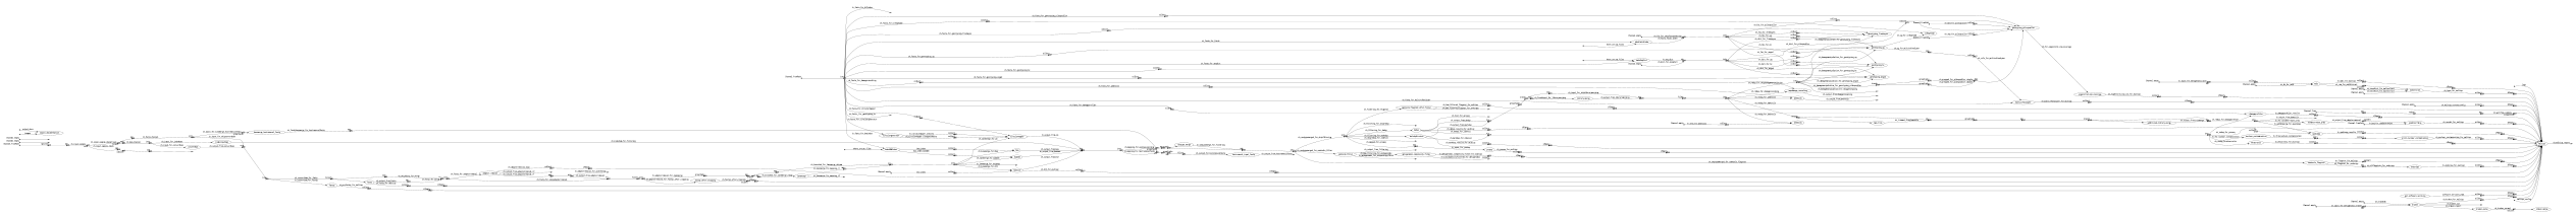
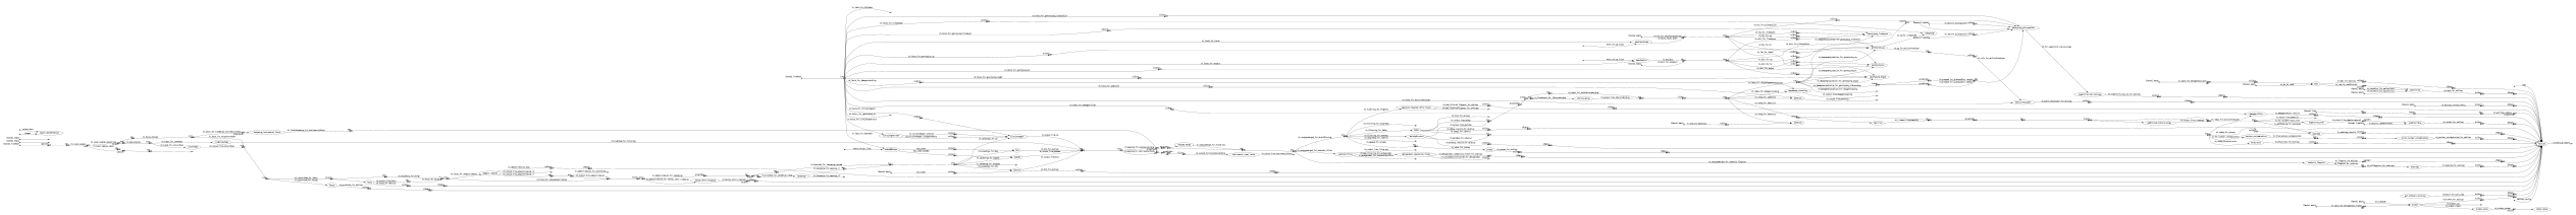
  digraph {
    fontname="Roboto Mono"
    rankdir=LR
    node [fixedsize=true fontname="Roboto Mono" shape=circle]
    edge [fontname="Roboto Mono"]
    p0 [shape=point width=0.1 xlabel="Channel.empty"]
    p133 [width=0.1 xlabel=collect]
    n3 [label=bedtools fixedsize="" shape=""]
    p1 [shape=point width=0.1 xlabel="Channel.fromPath"]
    p2 [width=0.1 xlabel=into]
    n6 [label=makeBWAIndex fixedsize="" shape=""]
    n7 [label=makeFastaIndex fixedsize="" shape=""]
    p85 [width=0.1 xlabel=collect]
    p137 [width=0.1 xlabel=collect]
    n10 [label=makeSeqDict fixedsize="" shape=""]
    p135 [width=0.1 xlabel=collect]
    p157 [width=0.1 xlabel=collect]
    p4 [shape=point fixedsize=""]
    p165 [width=0.1 xlabel=collect]
    n15 [label=circulargenerator fixedsize="" shape=""]
    p3 [shape=point fixedsize=""]
    p161 [width=0.1 xlabel=collect]
    p140 [width=0.1 xlabel=collect]
    p173 [width=0.1 xlabel=collect]
    n20 [label=multivcfanalyzer fixedsize="" shape=""]
    p180 [width=0.1 xlabel=collect]
    p184 [width=0.1 xlabel=collect]
    p79 [width=0.1 xlabel=collect]
    p81 [width=0.1 xlabel=collect]
    p39 [width=0.1 xlabel=mix]
    n26 [label=circularmapper fixedsize="" shape=""]
    n27 [label=mapdamage_rescaling fixedsize="" shape=""]
    p44 [width=0.1 xlabel=mix]
    n29 [label=damageprofiler fixedsize="" shape=""]
    n30 [label=genotyping_ug fixedsize="" shape=""]
    n31 [label=genotyping_freebayes fixedsize="" shape=""]
    p84 [width=0.1 xlabel=collect]
    p86 [width=0.1 xlabel=collect]
    n34 [label=genotyping_hc fixedsize="" shape=""]
    n35 [label=pmdtools fixedsize="" shape=""]
    n36 [label=genotyping_pileupcaller fixedsize="" shape=""]
    p251 [width=0.1 xlabel=collect]
    n38 [label=genotyping_angsd fixedsize="" shape=""]
    n39 [label=vcf2genome fixedsize="" shape=""]
    p153 [width=0.1 xlabel=collect]
    n41 [label=qualimap fixedsize="" shape=""]
    n42 [label=bwa fixedsize="" shape=""]
    n43 [label=bwamem fixedsize="" shape=""]
    p40 [width=0.1 xlabel=into]
    p90 [width=0.1 xlabel=mix]
    p139 [shape=point fixedsize=""]
    p45 [width=0.1 xlabel=into]
    p235 [width=0.1 xlabel=collect]
    p186 [width=0.1 xlabel=map]
    p142 [shape=point fixedsize=""]
    n51 [label=eigenstrat_snp_coverage fixedsize="" shape=""]
    p252 [width=0.1 xlabel=ifEmpty]
    p237 [width=0.1 xlabel=collect]
    p5 [shape=point width=0.1 xlabel="Channel.fromPath"]
    n55 [label=sexdeterrmine fixedsize="" shape=""]
    p245 [width=0.1 xlabel=collect]
    p246 [width=0.1 xlabel=ifEmpty]
    p6 [shape=point width=0.1 xlabel="Channel.fromPath"]
    p176 [width=0.1 xlabel=collect]
    p7 [shape=point width=0.1 xlabel="Channel.fromPath"]
    p177 [width=0.1 xlabel=collect]
    p8 [shape=point width=0.1 xlabel="Channel.empty"]
    n63 [label=malt fixedsize="" shape=""]
    p204 [width=0.1 xlabel=collect]
    p255 [width=0.1 xlabel=collect]
    n66 [label=maltextract fixedsize="" shape=""]
    p256 [width=0.1 xlabel=ifEmpty]
    p9 [shape=point width=0.1 xlabel="Channel.empty"]
    p259 [width=0.1 xlabel=collect]
    p260 [width=0.1 xlabel=ifEmpty]
    p10 [shape=point width=0.1 xlabel="Channel.empty"]
    p11 [shape=point width=0.1 xlabel="Channel.empty"]
    p217 [width=0.1 xlabel=collect]
    p218 [width=0.1 xlabel=ifEmpty]
    n75 [label=multiqc fixedsize="" shape=""]
    p12 [shape=point width=0.1 xlabel="Channel.empty"]
    p13 [shape=point fixedsize=""]
    p14 [shape=point width=0.1 xlabel="Channel.fromPath"]
    p15 [width=0.1 xlabel=splitCsv]
    p16 [width=0.1 xlabel=map]
    p17 [width=0.1 xlabel=into]
    p18 [width=0.1 xlabel=map]
    p22 [width=0.1 xlabel=branch]
    p19 [width=0.1 xlabel=collect]
    p23 [width=0.1 xlabel=map]
    p24 [width=0.1 xlabel=map]
    p20 [width=0.1 xlabel=map]
    p28 [width=0.1 xlabel=into]
    p27 [width=0.1 xlabel=into]
    p21 [shape=point fixedsize=""]
    p76 [width=0.1 xlabel=groupTuple]
    p48 [width=0.1 xlabel=mix]
    n93 [label=indexinputbam fixedsize="" shape=""]
    n94 [label=convertBam fixedsize="" shape=""]
    n95 [label=lanemerge_hostremoval_fastq fixedsize="" shape=""]
    p49 [width=0.1 xlabel=into]
    p25 [shape=point width=0.1 xlabel="Channel.empty"]
    p26 [shape=point fixedsize=""]
    p91 [width=0.1 xlabel=into]
    p92 [width=0.1 xlabel=map]
    p51 [width=0.1 xlabel=branch]
    n102 [label=fastqc fixedsize="" shape=""]
    p29 [shape=point width=0.1 xlabel="Channel.from"]
    p30 [width=0.1 xlabel=map]
    p31 [width=0.1 xlabel=reduce]
    p32 [width=0.1 xlabel=map]
    p265 [width=0.1 xlabel=collectFile]
    p269 [shape=point fixedsize=""]
    p33 [shape=point width=0.1]
    p35 [shape=point width=0.1 xlabel="Channel.empty"]
    p88 [width=0.1 xlabel=collect]
    n112 [label=bowtie2 fixedsize="" shape=""]
    p227 [width=0.1 xlabel=collect]
    p36 [shape=point width=0.1 xlabel="Channel.empty"]
    p166 [width=0.1 xlabel=collect]
    p158 [width=0.1 xlabel=collect]
    p181 [width=0.1 xlabel=collect]
    p162 [width=0.1 xlabel=collect]
    p174 [width=0.1 xlabel=collect]
    p37 [shape=point width=0.1]
    p41 [shape=point width=0.1 xlabel="Channel.empty"]
    p182 [width=0.1 xlabel=collect]
    p175 [width=0.1 xlabel=collect]
    p167 [width=0.1 xlabel=collect]
    p159 [width=0.1 xlabel=collect]
    p163 [width=0.1 xlabel=collect]
    p42 [shape=point width=0.1]
    p93 [width=0.1 xlabel=mix]
    p99 [width=0.1 xlabel=groupTuple]
    n130 [label=fastp fixedsize="" shape=""]
    p53 [width=0.1 xlabel=map]
    p221 [width=0.1 xlabel=collect]
    p54 [width=0.1 xlabel=map]
    p243 [width=0.1 xlabel=collect]
    p55 [width=0.1 xlabel=mix]
    p222 [width=0.1 xlabel=ifEmpty]
    p244 [width=0.1 xlabel=ifEmpty]
    p56 [width=0.1 xlabel=into]
    p62 [width=0.1 xlabel=mix]
    n140 [label=adapter_removal fixedsize="" shape=""]
    p63 [width=0.1 xlabel=filter]
    p59 [width=0.1 xlabel=map]
    p58 [shape=point fixedsize=""]
    p225 [width=0.1 xlabel=collect]
    p64 [width=0.1 xlabel=into]
    p60 [width=0.1 xlabel=into]
    p226 [width=0.1 xlabel=ifEmpty]
    p61 [shape=point fixedsize=""]
    p65 [width=0.1 xlabel=groupTuple]
    n150 [label=fastqc_after_clipping fixedsize="" shape=""]
    p66 [width=0.1 xlabel=map]
    p223 [width=0.1 xlabel=collect]
    p67 [width=0.1 xlabel=branch]
    p224 [width=0.1 xlabel=ifEmpty]
    p69 [width=0.1 xlabel=map]
    p68 [width=0.1 xlabel=map]
    n157 [label=lanemerge fixedsize="" shape=""]
    p73 [width=0.1 xlabel=mix]
    p72 [width=0.1 xlabel=map]
    p71 [shape=point fixedsize=""]
    p74 [width=0.1 xlabel=into]
    p75 [shape=point fixedsize=""]
    p228 [width=0.1 xlabel=ifEmpty]
    p94 [width=0.1 xlabel=groupTuple]
    p100 [width=0.1 xlabel=map]
    p101 [width=0.1 xlabel=branch]
    p95 [width=0.1 xlabel=map]
    p96 [width=0.1 xlabel=filter]
    n169 [label=hostremoval_input_fastq fixedsize="" shape=""]
    p98 [shape=point fixedsize=""]
    p103 [width=0.1 xlabel=mix]
    n172 [label=seqtype_merge fixedsize="" shape=""]
    p104 [width=0.1 xlabel=into]
    n174 [label=samtools_filter fixedsize="" shape=""]
    p109 [width=0.1 xlabel=into]
    n176 [label=samtools_flagstat fixedsize="" shape=""]
    p108 [shape=point fixedsize=""]
    n178 [label=metagenomic_complexity_filter fixedsize="" shape=""]
    p107 [shape=point fixedsize=""]
    n180 [label=dedup fixedsize="" shape=""]
    p131 [width=0.1 xlabel=map]
    n182 [label=markduplicates fixedsize="" shape=""]
    n183 [label=samtools_flagstat_after_filter fixedsize="" shape=""]
    p111 [shape=point fixedsize=""]
    p110 [shape=point fixedsize=""]
    p229 [width=0.1 xlabel=collect]
    p114 [width=0.1 xlabel=map]
    p198 [shape=point fixedsize=""]
    p253 [width=0.1 xlabel=collect]
    p117 [shape=point fixedsize=""]
    p241 [width=0.1 xlabel=collect]
    p122 [width=0.1 xlabel=mix]
    p119 [width=0.1 xlabel=mix]
    n194 [label=preseq fixedsize="" shape=""]
    p239 [width=0.1 xlabel=collect]
    p231 [width=0.1 xlabel=collect]
    p113 [shape=point fixedsize=""]
    p230 [width=0.1 xlabel=ifEmpty]
    n199 [label=endorSpy fixedsize="" shape=""]
    p249 [width=0.1 xlabel=collect]
    p254 [width=0.1 xlabel=ifEmpty]
    p242 [width=0.1 xlabel=ifEmpty]
    p123 [width=0.1 xlabel=groupTuple]
    p120 [width=0.1 xlabel=into]
    p233 [width=0.1 xlabel=collect]
    p240 [width=0.1 xlabel=ifEmpty]
    p232 [width=0.1 xlabel=ifEmpty]
    p250 [width=0.1 xlabel=ifEmpty]
    p124 [width=0.1 xlabel=branch]
    n210 [label=nuclear_contamination fixedsize="" shape=""]
    n211 [label=mtnucratio fixedsize="" shape=""]
    p121 [shape=point fixedsize=""]
    p194 [width=0.1 xlabel=map]
    p247 [width=0.1 xlabel=collect]
    p195 [width=0.1 xlabel=collect]
    p236 [width=0.1 xlabel=ifEmpty]
    p248 [width=0.1 xlabel=ifEmpty]
    p125 [width=0.1 xlabel=map]
    p126 [width=0.1 xlabel=map]
    p128 [width=0.1 xlabel=mix]
    n221 [label=library_merge fixedsize="" shape=""]
    p129 [width=0.1 xlabel=filter]
    p130 [width=0.1 xlabel=into]
    p155 [width=0.1 xlabel=into]
    p143 [width=0.1 xlabel=branch]
    p169 [width=0.1 xlabel=branch]
    p156 [shape=point fixedsize=""]
    n228 [label=bam_trim fixedsize="" shape=""]
    p145 [width=0.1 xlabel=mix]
    p170 [width=0.1 xlabel=groupTuple]
    p171 [width=0.1 xlabel=groupTuple]
    p146 [width=0.1 xlabel=groupTuple]
    p234 [width=0.1 xlabel=ifEmpty]
    p147 [width=0.1 xlabel=map]
    p148 [width=0.1 xlabel=branch]
    p150 [width=0.1 xlabel=mix]
    n237 [label=additional_library_merge fixedsize="" shape=""]
    p151 [width=0.1 xlabel=into]
    p152 [shape=point fixedsize=""]
-   n240 [label=sexdeterrmine_prep fixedsize="" shape=""]
+   n240 [label=eigenstrat_prep fixedsize="" shape=""]
    p191 [width=0.1 xlabel=collect]
    p238 [width=0.1 xlabel=ifEmpty]
    p187 [width=0.1 xlabel=collect]
    p172 [width=0.1 xlabel=mix]
    p263 [width=0.1 xlabel=collect]
    p264 [width=0.1 xlabel=ifEmpty]
    n247 [label=print_nuclear_contamination fixedsize="" shape=""]
    p261 [width=0.1 xlabel=collect]
    p262 [width=0.1 xlabel=ifEmpty]
    p199 [shape=point width=0.1 xlabel="Channel.empty"]
    p201 [width=0.1 xlabel=map]
    p202 [width=0.1 xlabel=collect]
    p200 [shape=point width=0.1 xlabel="Channel.empty"]
    p207 [width=0.1 xlabel=map]
    n255 [label=kraken fixedsize="" shape=""]
    p209 [shape=point fixedsize=""]
    n257 [label=kraken_parse fixedsize="" shape=""]
    p257 [width=0.1 xlabel=collect]
    p206 [shape=point width=0.1 xlabel="Channel.empty"]
    p211 [width=0.1 xlabel=collect]
    p258 [width=0.1 xlabel=ifEmpty]
    n262 [label=kraken_merge fixedsize="" shape=""]
    p213 [shape=point width=0.1]
    n264 [label=output_documentation fixedsize="" shape=""]
    p214 [shape=point width=0.1]
    n266 [label=get_software_versions fixedsize="" shape=""]
    p219 [width=0.1 xlabel=collect]
    p220 [width=0.1 xlabel=ifEmpty]
    p266 [shape=point width=0.1]
    p267 [shape=point width=0.1]
    p0 -> p133 [label=ch_anno_for_bedtools]
    p133 -> n3
    p1 -> p2
    p2 -> n6 [label=ch_fasta_for_bwaindex]
    p2 -> n7 [label=ch_fasta_for_faidx]
    p2 -> p85 [label=ch_fasta_for_circularmapper]
    p2 -> p137 [label=ch_fasta_for_damagerescaling]
    p2 -> n10 [label=ch_fasta_for_seqdict]
    p2 -> p135 [label=ch_fasta_for_damageprofiler]
    p2 -> p157 [label=ch_fasta_for_genotyping_ug]
    p2 -> p4 [label=ch_fasta__for_genotyping_hc]
    p2 -> p165 [label=ch_fasta_for_genotyping_freebayes]
    p2 -> n15 [label=ch_fasta_for_circulargenerator]
    p2 -> p3 [label=ch_fasta_for_bt2index]
    p2 -> p161 [label=ch_fasta_for_genotyping_hc]
    p2 -> p140 [label=ch_fasta_for_pmdtools]
    p2 -> p173 [label=ch_fasta_for_genotyping_pileupcaller]
    p2 -> n20 [label=ch_fasta_for_multivcfanalyzer]
    p2 -> p180 [label=ch_fasta_for_genotyping_angsd]
    p2 -> p184 [label=ch_fasta_for_vcf2genome]
    n6 -> p79 [label=bwa_index]
    n6 -> p81 [label=bwa_index_bwamem]
    n7 -> p39 [label=ch_fasta_faidx_index]
    p85 -> n26
    p137 -> n27
    n10 -> p44 [label=ch_seq_dict]
    p135 -> n29
    p157 -> n30
    p165 -> n31
    n15 -> p84 [label=ch_circularmapper_indices]
    n15 -> p86 [label=ch_circularmapper_elongatedfasta]
    p161 -> n34
    p140 -> n35
    p173 -> n36
    n20 -> p251 [label=ch_multivcfanalyzer_for_multiqc]
    p180 -> n38
    p184 -> n39
    p79 -> n42
    p81 -> n43
    p39 -> p40
    n26 -> p90 [label=ch_output_from_cm]
    n27 -> p139 [label=ch_output_from_damagerescaling]
    p44 -> p45
    n29 -> p235 [label=ch_damageprofiler_results]
    n30 -> n39 [label=ch_ug_for_vcf2genome]
    n30 -> p186 [label=ch_ug_for_multivcfanalyzer]
    p84 -> n26
    p86 -> n26
    n35 -> p142 [label=ch_output_from_pmdtools]
    n36 -> n51 [label=ch_for_eigenstrat_snp_coverage]
    p251 -> p252
    p153 -> n41
    n41 -> p237 [label=ch_qualimap_results]
-   n42 -> p90 [label=ch_output_from_bwa]
+   n42 -> p90 [label=ch_bt2_for_multiqc]
    n43 -> p90 [label=ch_output_from_bwamem]
    p40 -> p166 [label=ch_fai_for_freebayes]
    p40 -> p158 [label=ch_fai_for_ug]
    p40 -> p181 [label=ch_fai_for_angsd]
    p40 -> p162 [label=ch_fai_for_hc]
    p40 -> p174 [label=ch_fai_for_pileupcaller]
    p90 -> p91
    p45 -> p182 [label=ch_dict_for_angsd]
    p45 -> p175 [label=ch_dict_for_pileupcaller]
    p45 -> p167 [label=ch_dict_for_freebayes]
    p45 -> p159 [label=ch_dict_for_ug]
    p45 -> p163 [label=ch_dict_for_hc]
    p235 -> p236
    p186 -> p187
    n51 -> p263 [label=ch_eigenstrat_snp_cov_for_multiqc]
    p252 -> n75
    p237 -> p238
    p5 -> n55 [label=ch_bed_for_sexdeterrmine]
    n55 -> p245 [label=ch_sexdet_for_multiqc]
    p245 -> p246
    p246 -> n75
    p6 -> p176 [label=ch_bed_for_pileupcaller]
    p176 -> n36
    p7 -> p177 [label=ch_snp_for_pileupcaller]
    p177 -> n36
    p8 -> n63 [label=ch_db_for_malt]
    n63 -> p204 [label=ch_rma_for_maltExtract]
    n63 -> p255 [label=ch_malt_for_multiqc]
    p204 -> n66
    p255 -> p256
    n66 -> p259 [label=ch_hops_for_multiqc]
    p256 -> n75
    p9 -> n66 [label=ch_taxonlist_for_maltextract]
    p259 -> p260
    p260 -> n75
    p10 -> n66 [label=ch_ncbifiles_for_maltextract]
    p11 -> p217 [label=ch_multiqc_custom_config]
    p217 -> p218
    p218 -> n75
    n75 -> p269 [label=ch_multiqc_report]
    p12 -> p13
    p14 -> p15
    p15 -> p16
    p16 -> p17 [label=ch_input_sample]
    p17 -> p18 [label=ch_input_sample_check]
    p17 -> p22 [label=ch_input_sample_downstream]
    p18 -> p19
    p22 -> p23
    p22 -> p24
    p19 -> p20
    p23 -> p28 [label=ch_fastq_channel]
    p24 -> p27 [label=ch_bam_channel]
    p20 -> p21
    p28 -> p76 [label=ch_input_for_lanemerge_hostremovalfastq]
    p28 -> p48 [label=ch_input_for_skipconvertbam]
    p27 -> n93 [label=ch_input_for_indexbam]
    p27 -> n94 [label=ch_input_for_convertbam]
    p76 -> n95
    p48 -> p49
    n93 -> p90 [label=ch_indexbam_for_filtering]
    n94 -> p48 [label=ch_output_from_convertbam]
    n95 -> p92 [label=ch_fastqlanemerge_for_hostremovalfastq]
    p49 -> p51 [label=ch_convertbam_for_fastp]
    p49 -> n102 [label=ch_convertbam_for_fastqc]
    p25 -> p26
    p91 -> p93 [label=ch_mapping_for_hostremovalfastq]
    p91 -> p99 [label=ch_mapping_for_seqtype_merging]
    p92 -> p93
    p51 -> n130
    p51 -> p53
    n102 -> p221 [label=ch_prefastqc_for_multiqc]
    p29 -> p30
    p30 -> p31
    p31 -> p32
    p32 -> p265 [label=ch_workflow_summary]
    p265 -> n75
    p33 -> n6 [label=where_are_my_files]
    p35 -> p88 [label=bt2_index]
    p88 -> n112
    n112 -> p90 [label=ch_output_from_bt2]
    n112 -> p227 [label=ch_bt2_for_multiqc]
    p227 -> p228
    p36 -> p39 [label=ch_fai_for_skipfastaindexing]
    p166 -> n31
    p158 -> n30
    p181 -> n38
    p162 -> n34
    p174 -> n36
    p37 -> n7 [label=where_are_my_files]
    p41 -> p44 [label=ch_dict_for_skipdict]
    p182 -> n38
    p175 -> n36
    p167 -> n31
    p159 -> n30
    p163 -> n34
    p42 -> n10 [label=where_are_my_files]
    p93 -> p94
    p99 -> p100
    n130 -> p54 [label=ch_output_from_fastp]
    n130 -> p243 [label=ch_fastp_for_multiqc]
    p53 -> p55 [label=ch_skipfastp_for_merge]
    p221 -> p222
    p54 -> p55 [label=ch_fastp_for_merge]
    p243 -> p244
    p55 -> p56
    p222 -> n75
    p244 -> n75
    p56 -> p62 [label=ch_fastp_for_skipadapterremoval]
    p56 -> n140 [label=ch_fastp_for_adapterremoval]
    p62 -> p63
    n140 -> p59 [label=ch_output_from_adapterremoval_r1]
    n140 -> p58 [label=ch_output_from_adapterremoval_r2]
    n140 -> p225 [label=ch_adapterremoval_logs]
    p63 -> p64
    p59 -> p60
    p225 -> p226
    p64 -> p65 [label=ch_adapterremoval_for_lanemerge]
    p64 -> n150 [label=ch_adapterremoval_for_fastqc_after_clipping]
    p60 -> p62 [label=ch_output_from_adapterremoval]
    p60 -> p61 [label=ch_adapterremoval_for_postfastqc]
    p226 -> n75
    p65 -> p66
    n150 -> p223 [label=ch_fastqc_after_clipping]
    p66 -> p67
    p223 -> p224
    p67 -> p69
    p67 -> p68
    p224 -> n75
    p69 -> n157 [label=ch_branched_for_lanemerge_ready]
    p68 -> p73 [label=ch_branched_for_lanemerge_skipme]
    n157 -> p72 [label=ch_lanemerge_for_mapping_r1]
    n157 -> p71 [label=ch_lanemerge_for_mapping_r2]
    p73 -> p74
    p72 -> p73
    p74 -> n26 [label=ch_lanemerge_for_cm]
    p74 -> n42 [label=ch_lanemerge_for_bwa]
    p74 -> n43 [label=ch_lanemerge_for_bwamem]
    p74 -> n112 [label=ch_lanemerge_for_bt2]
    p74 -> p75 [label=ch_lanemerge_for_skipmap]
    p228 -> n75
    p94 -> p95
    p100 -> p101
    p101 -> p103
    p101 -> n172
    p95 -> p96
    p96 -> n169 [label=ch_synced_for_hostremovalfastq]
    n169 -> p98 [label=ch_output_from_hostremovalfastq]
    p103 -> p104
    n172 -> p103 [label=ch_seqtypemerge_for_filtering]
    p104 -> n174 [label=ch_seqtypemerged_for_samtools_filter]
    p104 -> p109 [label=ch_seqtypemerged_for_skipfiltering]
    p104 -> n176 [label=ch_seqtypemerged_for_samtools_flagstat]
    n174 -> p108 [label=ch_output_from_filtering]
    n174 -> n178 [label=ch_bam_filtering_for_metagenomic]
    n174 -> p107 [label=ch_metagenomic_for_skipentropyfilter]
    p109 -> n180 [label=ch_filtering_for_dedup]
    p109 -> p131 [label=ch_mapped_for_preseq]
    p109 -> n182 [label=ch_filtering_for_markdup]
    p109 -> n183 [label=ch_filtering_for_flagstat]
    p109 -> p111 [label=ch_skiprmdup_for_libeval]
    p109 -> p110 [label=ch_filtering_for_skiprmdup]
    n176 -> p229 [label=ch_flagstat_for_multiqc]
    n176 -> p114 [label=ch_flagstat_for_endorspy]
    n178 -> p198 [label=ch_lowcomplexityfiltered_for_metagenomic]
    n178 -> p253 [label=ch_metagenomic_complexity_filter_for_multiqc]
    n180 -> p117 [label=ch_hist_for_preseq]
    n180 -> p241 [label=ch_dedup_results_for_multiqc]
    n180 -> p122 [label=ch_output_from_dedup]
    n180 -> p119 [label=ch_dedup_for_libeval]
    p131 -> n194 [label=ch_input_for_preseq]
    n182 -> p122 [label=ch_output_from_markdup]
    n182 -> p119 [label=ch_markdup_for_libeval]
    n182 -> p239 [label=ch_markdup_results_for_multiqc]
    n183 -> p231 [label=ch_bam_filtered_flagstat_for_multiqc]
    n183 -> p113 [label=ch_bam_filtered_flagstat_for_endorspy]
    p229 -> p230
    p114 -> n199 [label=ch_allflagstats_for_endorspy]
    p253 -> p254
    p241 -> p242
    p122 -> p123
    p119 -> p120
    n194 -> p233 [label=ch_preseq_for_multiqc]
    p239 -> p240
    p231 -> p232
    p230 -> n75
    n199 -> p249 [label=ch_endorspy_for_multiqc]
    p249 -> p250
    p254 -> n75
    p242 -> n75
    p123 -> p124
-   p120 -> n29 [label=ch_rmdup_for_damageprofiler]
+   p120 -> n29 [label=ch_rmdup_for_multivcfanalyzer]
    p120 -> n210 [label=ch_for_nuclear_contamination]
    p120 -> n211 [label=ch_rmdup_formtnucratio]
    p120 -> p121 [label=ch_rmdup_for_preseq]
    p233 -> p234
    p240 -> n75
    p232 -> n75
    p250 -> n75
    p124 -> p125
    p124 -> p126
    n210 -> p194 [label=ch_from_nuclear_contamination]
    n211 -> p247 [label=ch_mtnucratio_for_multiqc]
    p194 -> p195
    p247 -> p248
    p195 -> n247
    p236 -> n75
    p248 -> n75
    p125 -> p128 [label=ch_input_for_skiplibrarymerging]
    p126 -> n221 [label=ch_fixedinput_for_librarymerging]
    p128 -> p129
    n221 -> p128 [label=ch_output_from_librarymerging]
    p129 -> p130
    p130 -> n3 [label=ch_rmdup_for_bedtools]
    p130 -> n27 [label=ch_rmdup_for_damagerescaling]
    p130 -> n35 [label=ch_rmdup_for_pmdtools]
    p130 -> p155 [label=ch_rmdup_for_skipdamagemanipulation]
    p130 -> p143 [label=ch_rmdup_for_bamutils]
    p155 -> n30 [label=ch_damagemanipulation_for_genotyping_ug]
    p155 -> n31 [label=ch_damagemanipulation_for_genotyping_freebayes]
    p155 -> n34 [label=ch_damagemanipulation_for_genotyping_hc]
    p155 -> n38 [label=ch_damagemanipulation_for_genotyping_angsd]
    p155 -> p169 [label=ch_damagemanipulation_for_genotyping_pileupcaller]
    p155 -> p156 [label=ch_damagemanipulation_for_skipgenotyping]
    p143 -> n228
    p143 -> p145
    p169 -> p170
    p169 -> p171
    n228 -> p145 [label=ch_trimmed_from_bamutils]
    p145 -> p146
    p170 -> p172 [label=ch_prepped_for_pileupcaller_single]
    p171 -> p172 [label=ch_prepped_for_pileupcaller_double]
    p146 -> p147
    p234 -> n75
    p147 -> p148
    p148 -> p150
    p148 -> n237
    p150 -> p151
    n237 -> p150 [label=ch_output_from_trimmerge]
    p151 -> n41 [label=ch_addlibmerge_for_qualimap]
    p151 -> p152 [label=ch_output_from_bamutils]
    p151 -> n240 [label=ch_for_sexdeterrmine_prep]
    n240 -> p191 [label=ch_output_from_adapterremoval]
    p191 -> n55
    p238 -> n75
    p187 -> n20 [label=ch_vcfs_for_multivcfanalyzer]
    p172 -> n36
    p263 -> p264
    p264 -> n75
    n247 -> p261 [label=ch_nuclear_contamination_for_multiqc]
    p261 -> p262
    p262 -> n75
    p199 -> p201 [label=ch_input_for_metagenomic_malt]
    p201 -> p202
    p202 -> n63
    p200 -> p207 [label=ch_input_for_metagenomic_kraken]
    p207 -> n255
    n255 -> p209 [label=ch_kraken_out]
    n255 -> n257 [label=ch_kraken_report]
    n255 -> p257 [label=ch_kraken_for_multiqc]
    n257 -> p211 [label=ch_kraken_parsed]
    p257 -> p258
    p206 -> n255 [label=ch_krakendb]
    p211 -> n262
    p258 -> n75
    p213 -> n264 [label=output_docs]
    p214 -> n264 [label=images]
    n266 -> p219 [label=software_versions_yaml]
    p219 -> p220
    p220 -> n75
    p266 -> n75 [label=multiqc_config]
    p267 -> n75 [label=logo]
  }
